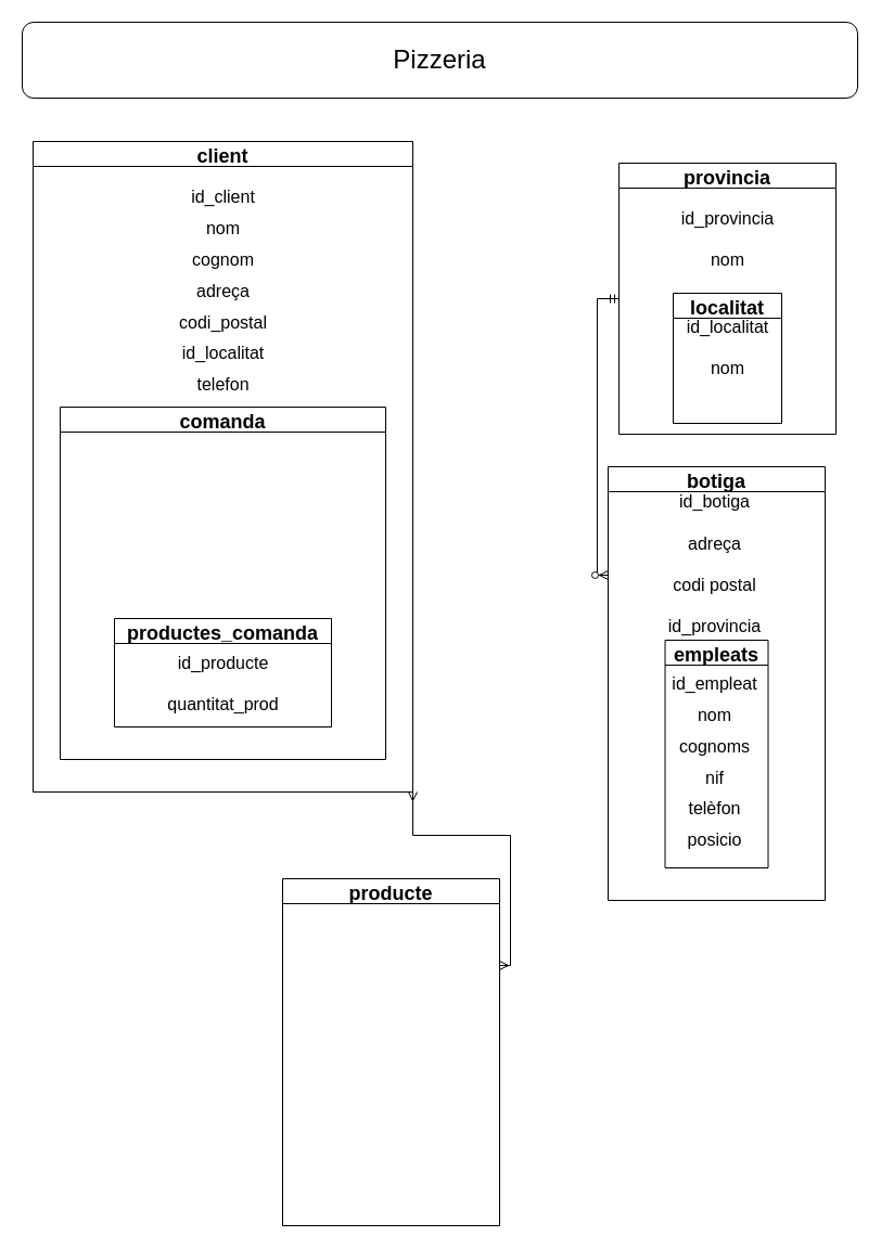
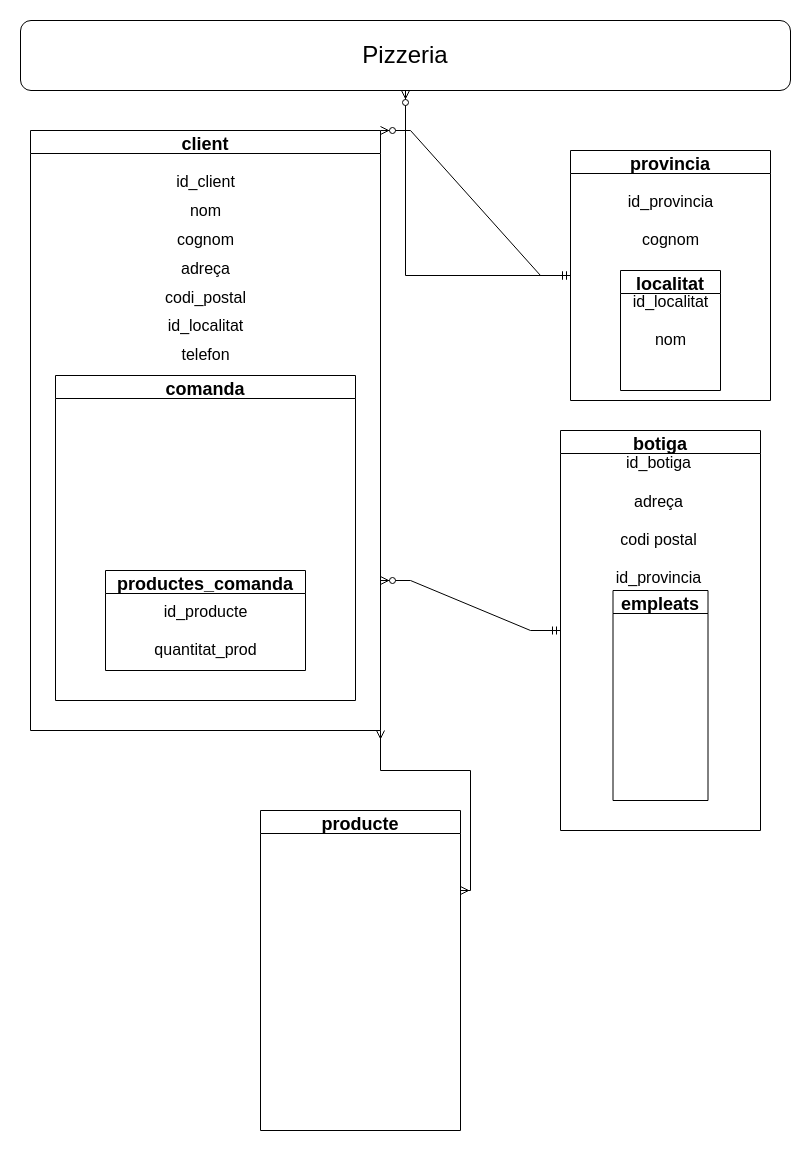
  <mxCell id="0" />
  <mxCell id="1" parent="0" />
  <mxCell id="2" value="&lt;font style=&quot;font-size: 24px;&quot;&gt;Pizzeria&lt;/font&gt;" style="rounded=1;whiteSpace=wrap;html=1;" vertex="1" parent="1"><mxGeometry x="20" y="20" width="770" height="70" as="geometry" /></mxCell>
  <mxCell id="3" value="client" style="swimlane;fontSize=18;" vertex="1" parent="1"><mxGeometry x="30" y="130" width="350" height="600" as="geometry" /></mxCell>
  <mxCell id="4" value="&lt;font style=&quot;font-size: 16px; line-height: 1;&quot;&gt;id_client&lt;br&gt;nom&lt;br&gt;cognom&lt;br&gt;adreça&lt;br&gt;codi_postal&lt;br&gt;id_localitat&lt;br&gt;telefon&lt;br&gt;&lt;br&gt;&lt;/font&gt;" style="text;html=1;align=center;verticalAlign=middle;resizable=0;points=[];autosize=1;strokeColor=none;fillColor=none;fontSize=24;" vertex="1" parent="3"><mxGeometry x="125" y="30" width="100" height="240" as="geometry" /></mxCell>
  <mxCell id="5" value="comanda" style="swimlane;fontSize=18;" vertex="1" parent="3"><mxGeometry x="25" y="245" width="300" height="325" as="geometry" /></mxCell>
  <mxCell id="6" value="productes_comanda" style="swimlane;fontSize=18;" vertex="1" parent="5"><mxGeometry x="50" y="195" width="200" height="100" as="geometry" /></mxCell>
  <mxCell id="7" value="id_producte&lt;br&gt;&lt;br&gt;quantitat_prod" style="text;html=1;align=center;verticalAlign=middle;resizable=0;points=[];autosize=1;strokeColor=none;fillColor=none;fontSize=16;" vertex="1" parent="6"><mxGeometry x="40" y="30" width="120" height="60" as="geometry" /></mxCell>
  <mxCell id="8" value="provincia" style="swimlane;fontSize=18;startSize=23;" vertex="1" parent="1"><mxGeometry x="570" y="150" width="200" height="250" as="geometry" /></mxCell>
  <mxCell id="9" value="localitat" style="swimlane;fontSize=18;" vertex="1" parent="8"><mxGeometry x="50" y="120" width="100" height="120" as="geometry" /></mxCell>
- <mxCell id="10" value="id_provincia&lt;br&gt;&lt;br&gt;nom" style="text;html=1;align=center;verticalAlign=middle;resizable=0;points=[];autosize=1;strokeColor=none;fillColor=none;fontSize=16;" vertex="1" parent="8"><mxGeometry x="50" y="40" width="100" height="60" as="geometry" /></mxCell>
+ <mxCell id="10" value="id_provincia&lt;br&gt;&lt;br&gt;cognom" style="text;html=1;align=center;verticalAlign=middle;resizable=0;points=[];autosize=1;strokeColor=none;fillColor=none;fontSize=16;" vertex="1" parent="8"><mxGeometry x="50" y="40" width="100" height="60" as="geometry" /></mxCell>
  <mxCell id="11" value="botiga" style="swimlane;fontSize=18;startSize=23;" vertex="1" parent="1"><mxGeometry x="560" y="430" width="200" height="400" as="geometry" /></mxCell>
  <mxCell id="12" value="empleats" style="swimlane;fontSize=18;" vertex="1" parent="11"><mxGeometry x="52.5" y="160" width="95" height="210" as="geometry" /></mxCell>
- <mxCell id="13" value="&lt;font style=&quot;font-size: 16px; line-height: 1;&quot;&gt;id_empleat&lt;br&gt;nom&lt;br&gt;cognoms&lt;br&gt;nif&lt;br&gt;telèfon&lt;br&gt;posicio&lt;br&gt;&lt;/font&gt;" style="text;html=1;align=center;verticalAlign=middle;resizable=0;points=[];autosize=1;strokeColor=none;fillColor=none;fontSize=24;" vertex="1" parent="12"><mxGeometry y="20" width="90" height="180" as="geometry" /></mxCell>
  <mxCell id="14" value="id_botiga&lt;br&gt;&lt;br&gt;adreça&lt;br&gt;&lt;br&gt;codi postal&lt;br&gt;&lt;br&gt;id_provincia" style="text;html=1;align=center;verticalAlign=middle;resizable=0;points=[];autosize=1;strokeColor=none;fillColor=none;fontSize=16;" vertex="1" parent="11"><mxGeometry x="47.5" y="20" width="100" height="140" as="geometry" /></mxCell>
  <mxCell id="15" value="producte" style="swimlane;fontSize=18;" vertex="1" parent="1"><mxGeometry x="260" y="810" width="200" height="320" as="geometry" /></mxCell>
  <mxCell id="16" value="id_localitat&lt;br&gt;&lt;br&gt;nom" style="text;html=1;align=center;verticalAlign=middle;resizable=0;points=[];autosize=1;strokeColor=none;fillColor=none;fontSize=16;" vertex="1" parent="1"><mxGeometry x="625" y="290" width="90" height="60" as="geometry" /></mxCell>
- <mxCell id="18" value="" style="fontSize=12;html=1;endArrow=ERzeroToMany;startArrow=ERmandOne;rounded=0;entryX=0;entryY=0.25;entryDx=0;entryDy=0;exitX=0;exitY=0.5;exitDx=0;exitDy=0;edgeStyle=orthogonalEdgeStyle;" edge="1" parent="1" source="8" target="11"><mxGeometry width="100" height="100" relative="1" as="geometry"><mxPoint x="340" y="580" as="sourcePoint" /><mxPoint x="440" y="480" as="targetPoint" /></mxGeometry></mxCell>
+ <mxCell id="17" value="" style="edgeStyle=entityRelationEdgeStyle;fontSize=12;html=1;endArrow=ERzeroToMany;startArrow=ERmandOne;rounded=0;exitX=0;exitY=0.5;exitDx=0;exitDy=0;entryX=1;entryY=0;entryDx=0;entryDy=0;" edge="1" parent="1" source="8" target="3"><mxGeometry width="100" height="100" relative="1" as="geometry"><mxPoint x="340" y="350" as="sourcePoint" /><mxPoint x="480" y="180" as="targetPoint" /></mxGeometry></mxCell>
+ <mxCell id="18" value="" style="fontSize=12;html=1;endArrow=ERzeroToMany;startArrow=ERmandOne;rounded=0;exitX=0;exitY=0.5;exitDx=0;exitDy=0;edgeStyle=orthogonalEdgeStyle;" edge="1" parent="1" source="8" target="2"><mxGeometry width="100" height="100" relative="1" as="geometry"><mxPoint x="340" y="580" as="sourcePoint" /><mxPoint x="440" y="480" as="targetPoint" /></mxGeometry></mxCell>
  <mxCell id="19" value="" style="edgeStyle=orthogonalEdgeStyle;fontSize=12;html=1;endArrow=ERmany;startArrow=ERmany;rounded=0;exitX=1;exitY=0.25;exitDx=0;exitDy=0;entryX=1;entryY=1;entryDx=0;entryDy=0;" edge="1" parent="1" source="15" target="3"><mxGeometry width="100" height="100" relative="1" as="geometry"><mxPoint x="340" y="780" as="sourcePoint" /><mxPoint x="440" y="680" as="targetPoint" /></mxGeometry></mxCell>
+ <mxCell id="20" value="" style="edgeStyle=entityRelationEdgeStyle;fontSize=12;html=1;endArrow=ERzeroToMany;startArrow=ERmandOne;rounded=0;entryX=1;entryY=0.75;entryDx=0;entryDy=0;exitX=0;exitY=0.5;exitDx=0;exitDy=0;" edge="1" parent="1" source="11" target="3"><mxGeometry width="100" height="100" relative="1" as="geometry"><mxPoint x="520" y="580" as="sourcePoint" /><mxPoint x="440" y="430" as="targetPoint" /></mxGeometry></mxCell>
